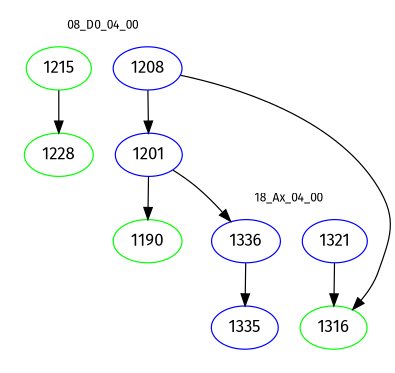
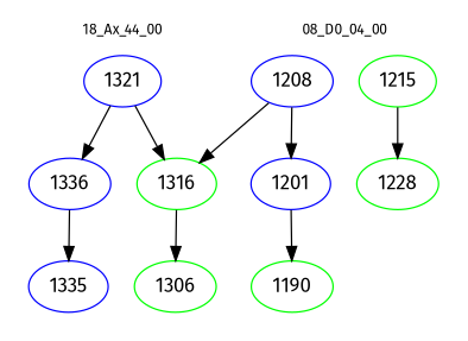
  digraph {
    fontname="Fira Sans"
    node [color=blue fontname="Fira Sans"]
    edge [color=black fontname="Fira Sans"]
    n1 [label=1321]
    n2 [label=1336]
    n3 [color=green label=1316]
    n4 [label=1335]
+   n5 [color=green label=1306]
    n6 [label=1208]
    n7 [label=1201]
    n8 [color=green label=1215]
    n9 [color=green label=1190]
    n10 [color=green label=1228]
    subgraph cluster_1 {
      color=white
      fontsize=10
-     label="18_Ax_04_00"
+     label="18_Ax_44_00"
      n1
      n2
      n3
      n4
+     n5
    }
    subgraph cluster_2 {
      color=white
      fontsize=10
      label="08_D0_04_00"
      n6
      n7
      n8
      n9
      n10
    }
-   n7 -> n2
+   n1 -> n2
    n1 -> n3
    n2 -> n4
+   n3 -> n5
    n6 -> n3
    n6 -> n7
    n7 -> n9
    n8 -> n10
  }
